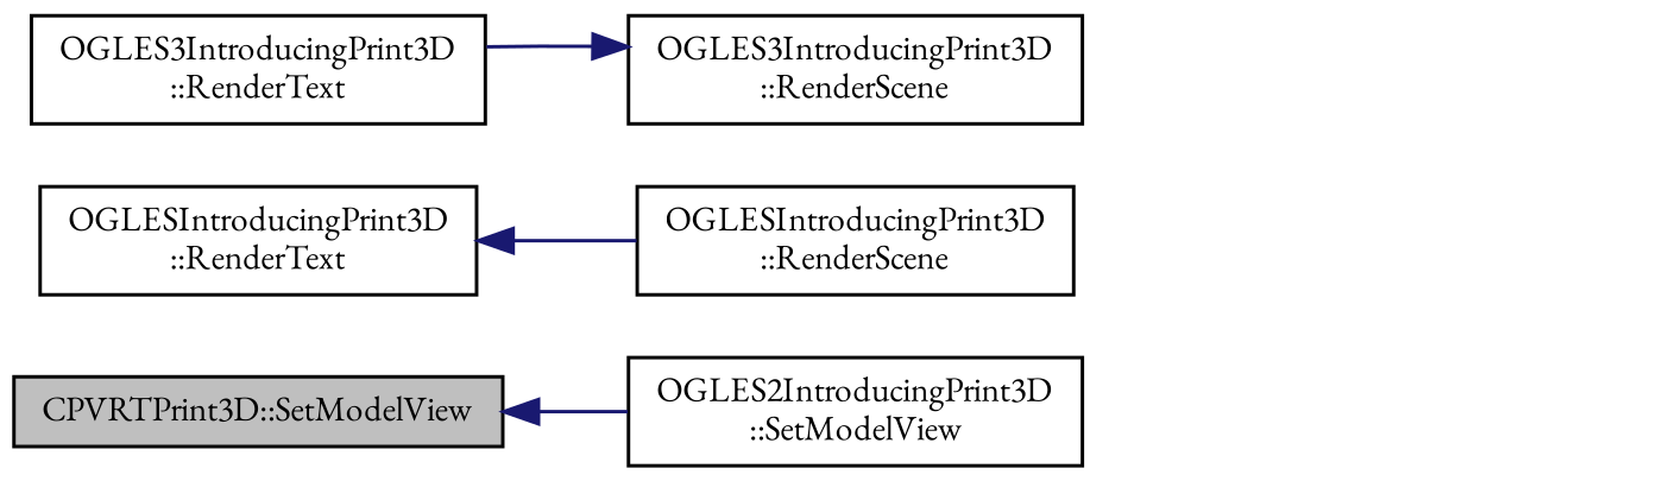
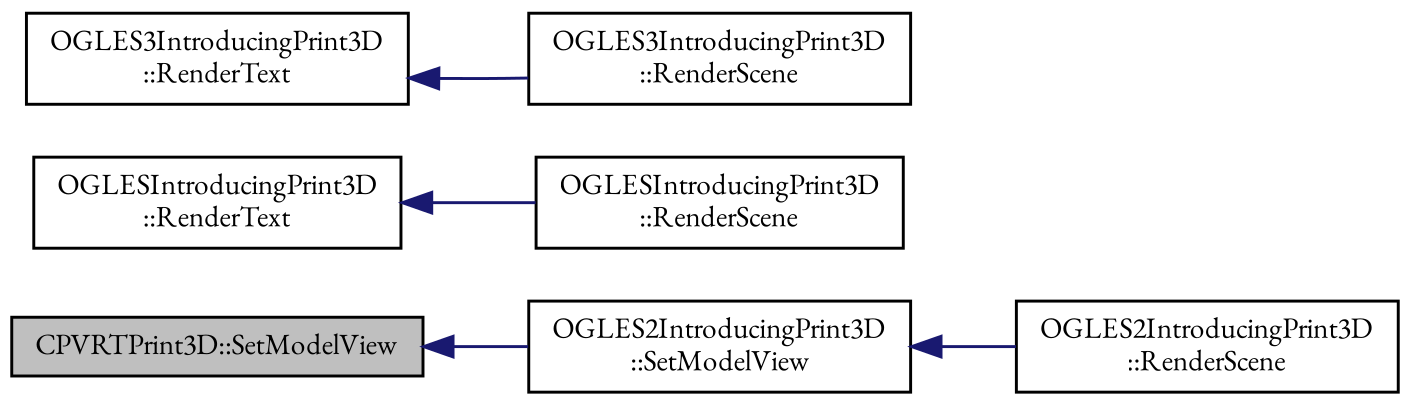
  digraph {
    fontname="EB Garamond"
    rankdir=LR
    node [color=black fillcolor=white fontname="EB Garamond" fontsize=10 shape=record style=filled]
    edge [color=midnightblue dir=back fontname="EB Garamond" fontsize=10 labelfontname=Helvetica labelfontsize=10 style=solid]
    n1 [fillcolor=grey75 fontcolor=black height=0.2 label="CPVRTPrint3D::SetModelView" width=0.4]
    n2 [height=0.2 label="OGLES2IntroducingPrint3D\l::SetModelView" width=0.4]
    n3 [height=0.2 label="OGLESIntroducingPrint3D\l::RenderText" width=0.4]
    n4 [height=0.2 label="OGLESIntroducingPrint3D\l::RenderScene" width=0.4]
+   n5 [height=0.2 label="OGLES2IntroducingPrint3D\l::RenderScene" width=0.4]
    n6 [height=0.2 label="OGLES3IntroducingPrint3D\l::RenderText" width=0.4]
    n7 [height=0.2 label="OGLES3IntroducingPrint3D\l::RenderScene" width=0.4]
    n1 -> n2
+   n2 -> n5
    n3 -> n4
-   n7 -> n6
+   n6 -> n7
  }
